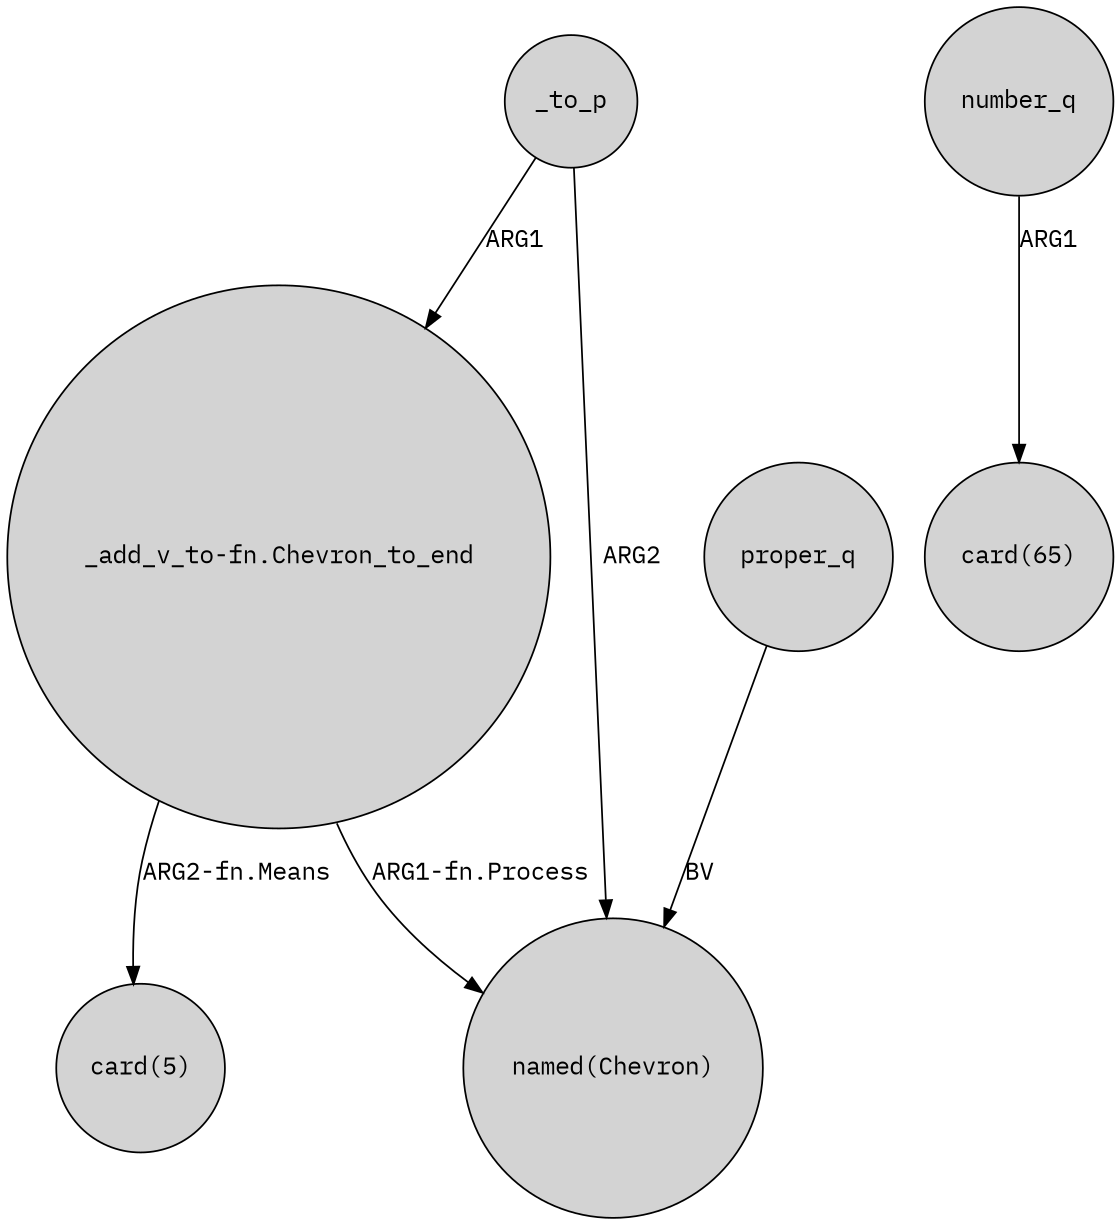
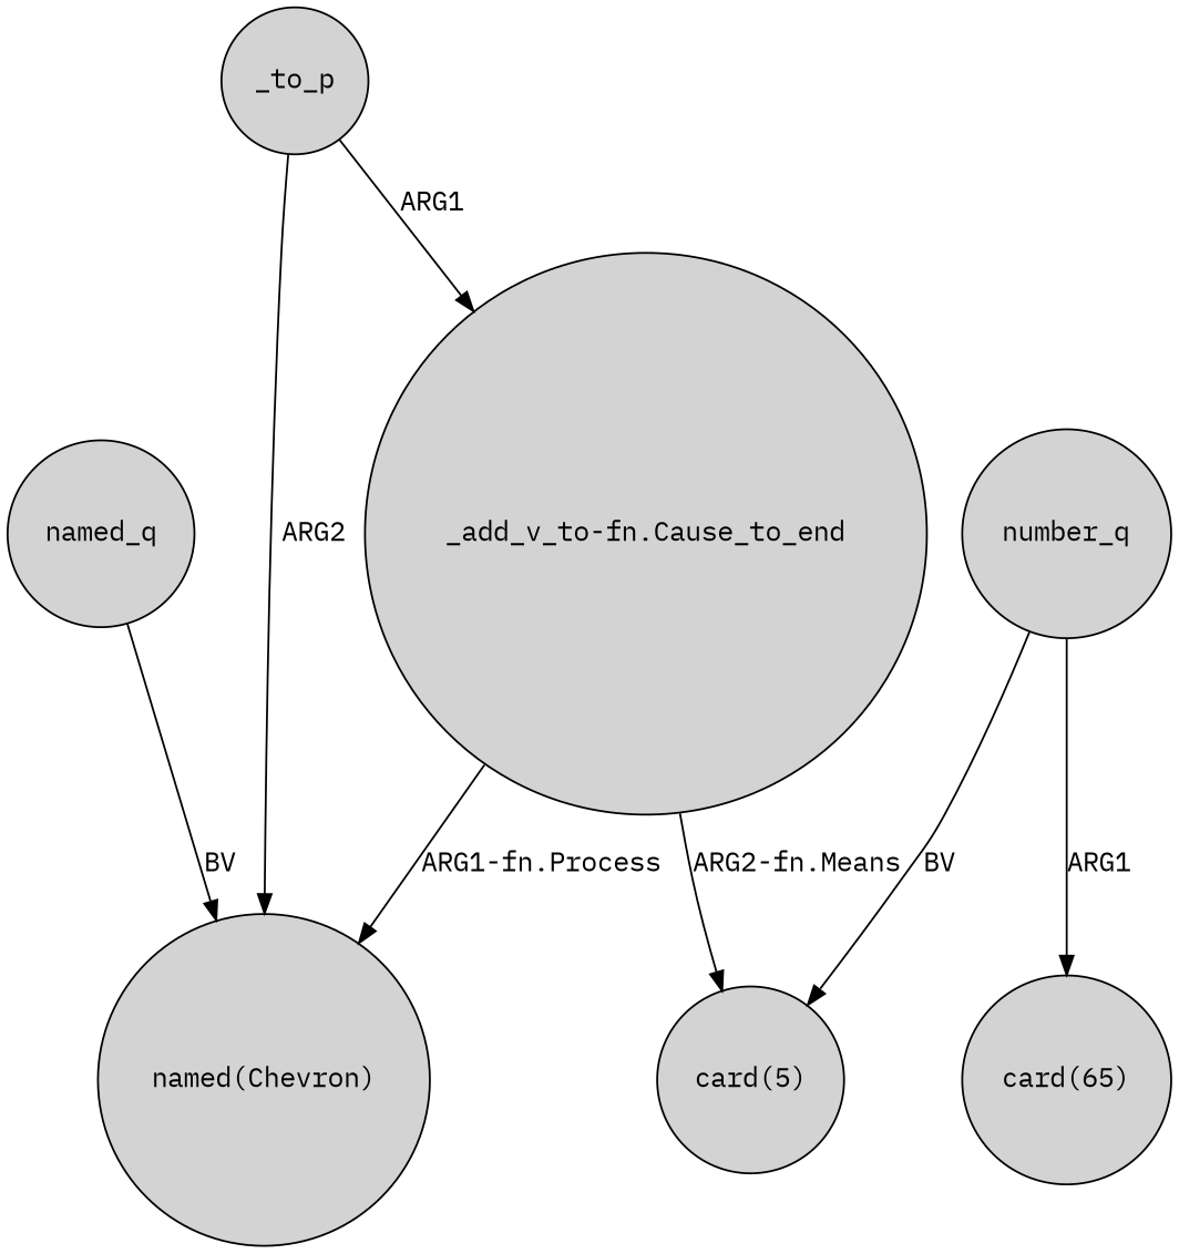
  digraph {
    fontname="IBM Plex Mono"
    node [fontname="IBM Plex Mono" shape=circle style=filled]
    edge [fontname="IBM Plex Mono"]
    _to_p
-   "_add_v_to-fn.Cause_to_end" [label="_add_v_to-fn.Chevron_to_end"]
+   "_add_v_to-fn.Cause_to_end"
    "named(Chevron)"
    n4 [label="card(5)"]
    number_q
    "card(65)"
-   proper_q
+   proper_q [label=named_q]
    _to_p -> "_add_v_to-fn.Cause_to_end" [label=ARG1]
    _to_p -> "named(Chevron)" [label=ARG2]
    "_add_v_to-fn.Cause_to_end" -> "named(Chevron)" [label="ARG1-fn.Process"]
    "_add_v_to-fn.Cause_to_end" -> n4 [label="ARG2-fn.Means"]
+   number_q -> n4 [label=BV]
    number_q -> "card(65)" [label=ARG1]
    proper_q -> "named(Chevron)" [label=BV]
  }
